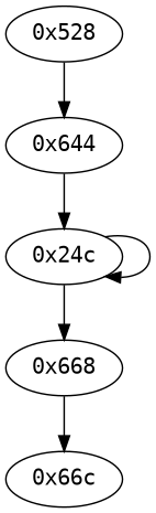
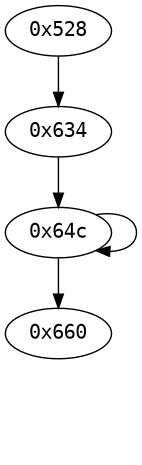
  digraph {
    fontname="DejaVu Sans Mono"
    node [fontname="DejaVu Sans Mono"]
    edge [fontname="DejaVu Sans Mono"]
-   "0x660" [opcode="[u'ldr', u'cmp', u'b']" label="0x668"]
-   "0x66c" [opcode="[u'ldr', u'add', u'bl']"]
-   "0x644" [opcode="[u'mov', u'mov']"]
-   "0x64c" [opcode="[u'ldrb', u'sub', u'mla', u'mov', u'b']" label="0x24c"]
+   "0x660" [opcode="[u'ldr', u'cmp', u'b']"]
+   "0x644" [opcode="[u'mov', u'mov']" label="0x634"]
+   "0x64c" [opcode="[u'ldrb', u'sub', u'mla', u'mov', u'b']"]
    n5 [label="0x528" opcode="[u'push', u'add', u'ldr', u'mov', u'bl', u'cmp', u'b']"]
-   "0x660" -> "0x66c"
    "0x644" -> "0x64c"
    "0x64c" -> "0x660"
    "0x64c" -> "0x64c"
    n5 -> "0x644"
  }
